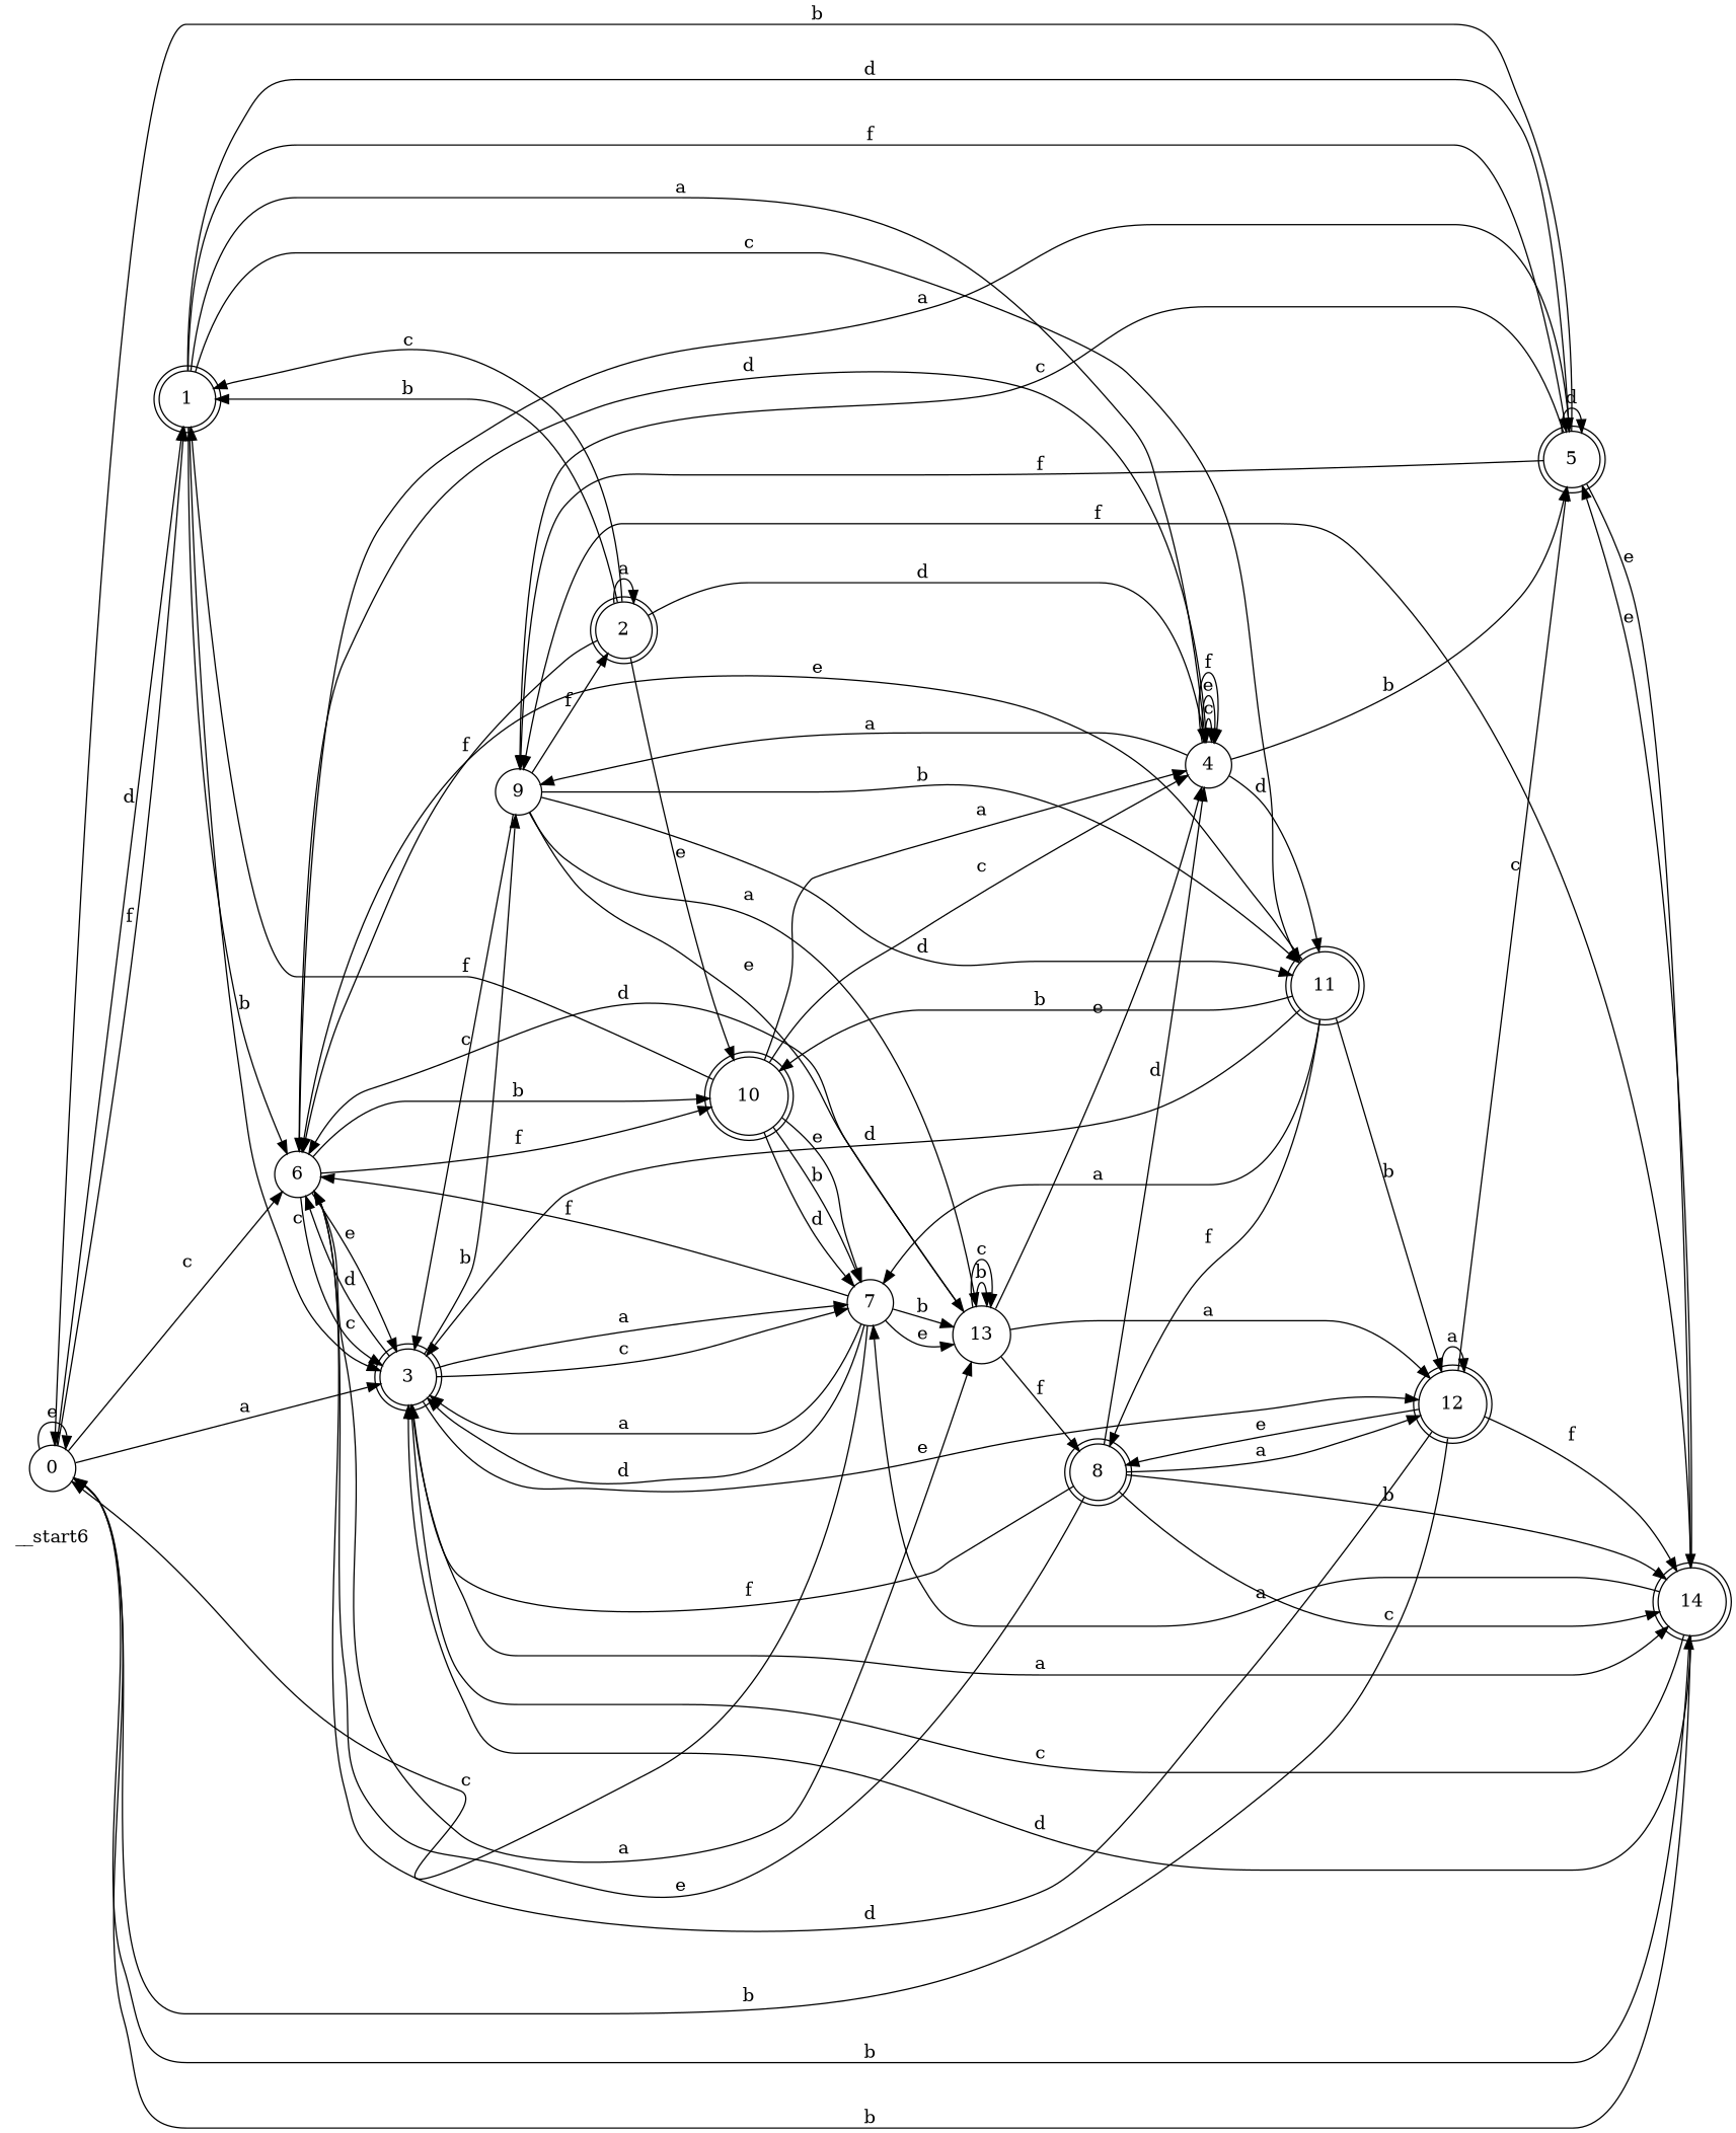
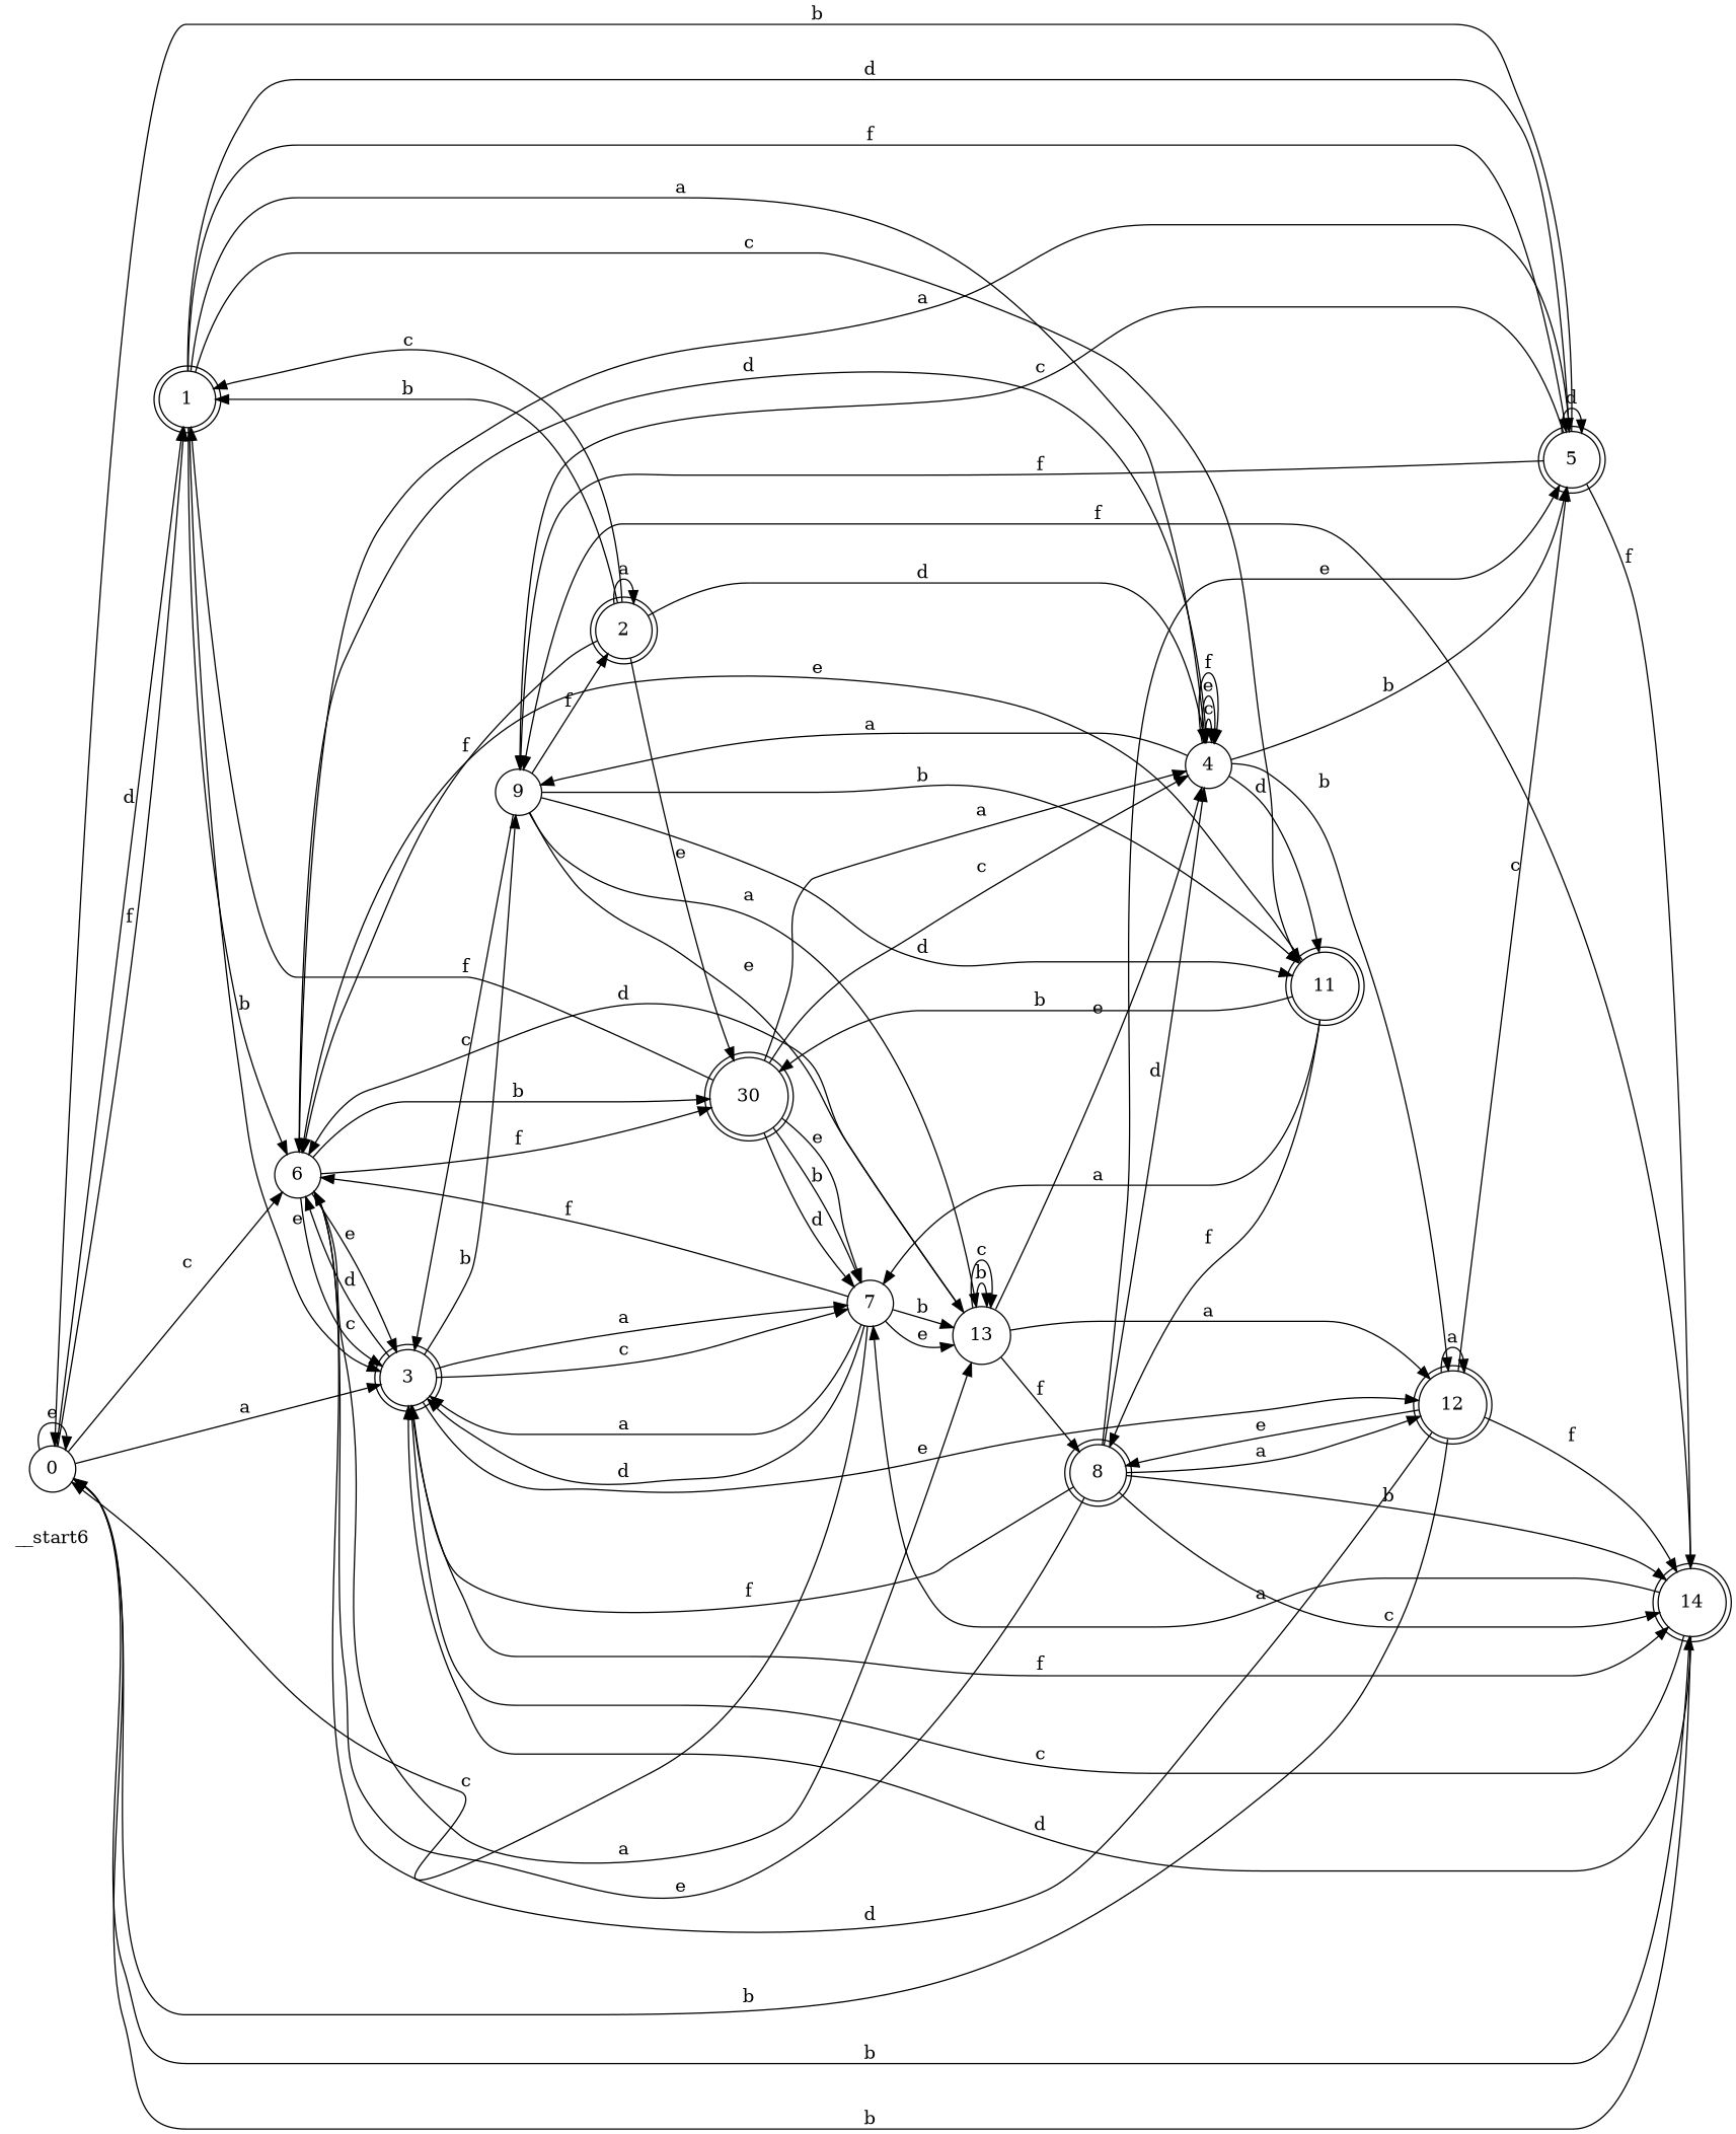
  digraph {
    rankdir=LR
    node [shape=doublecircle color=black fillcolor=white style="rounded,filled"]
    n1 [label=__start6 shape=none color="" fillcolor="" style=""]
    n2 [label=0 shape=circle style=filled]
    n3 [label=1]
    n4 [label=6 shape=circle style=filled]
    n5 [label=14]
    n6 [label=3]
    n7 [label=4 shape=circle style=filled]
    n8 [label=5]
    n9 [label=11]
-   n10 [label=10]
+   n10 [label=30]
    n11 [label=13 shape=circle style=filled]
    n12 [label=12]
    n13 [label=8]
    n14 [label=7 shape=circle style=filled]
    n15 [label=9 shape=circle style=filled]
    n16 [label=2]
    n2 -> n2 [label=e]
    n2 -> n3 [label=d]
    n2 -> n3 [label=f]
    n2 -> n4 [label=c]
    n2 -> n5 [label=b]
    n2 -> n6 [label=a]
    n3 -> n4 [label=b]
-   n3 -> n6 [label=c]
+   n3 -> n6 [label=e]
    n3 -> n7 [label=a]
    n3 -> n8 [label=d]
    n3 -> n8 [label=f]
    n3 -> n9 [label=c]
    n4 -> n6 [label=c]
    n4 -> n6 [label=e]
    n4 -> n7 [label=d]
    n4 -> n10 [label=b]
    n4 -> n10 [label=f]
    n4 -> n11 [label=a]
    n5 -> n2 [label=b]
    n5 -> n6 [label=c]
    n5 -> n6 [label=d]
-   n5 -> n8 [label=e]
+   n13 -> n8 [label=e]
    n5 -> n14 [label=a]
    n5 -> n15 [label=f]
    n6 -> n4 [label=d]
-   n6 -> n5 [label=a]
+   n6 -> n5 [label=f]
    n6 -> n12 [label=e]
    n6 -> n14 [label=a]
    n6 -> n14 [label=c]
    n6 -> n15 [label=b]
    n7 -> n7 [label=c]
    n7 -> n7 [label=e]
    n7 -> n7 [label=f]
    n7 -> n8 [label=b]
    n7 -> n9 [label=d]
    n7 -> n15 [label=a]
    n8 -> n2 [label=b]
    n8 -> n4 [label=a]
-   n8 -> n5 [label=e]
+   n8 -> n5 [label=f]
    n8 -> n8 [label=d]
    n8 -> n15 [label=c]
    n8 -> n15 [label=f]
    n9 -> n4 [label=e]
-   n9 -> n6 [label=d]
    n9 -> n10 [label=b]
-   n9 -> n12 [label=b]
+   n7 -> n12 [label=b]
    n9 -> n13 [label=f]
    n9 -> n14 [label=a]
    n10 -> n3 [label=f]
    n10 -> n7 [label=a]
    n10 -> n7 [label=c]
    n10 -> n14 [label=b]
    n10 -> n14 [label=d]
    n10 -> n14 [label=e]
    n11 -> n4 [label=d]
    n11 -> n7 [label=e]
    n11 -> n11 [label=b]
    n11 -> n11 [label=c]
    n11 -> n12 [label=a]
    n11 -> n13 [label=f]
    n12 -> n2 [label=b]
    n12 -> n4 [label=d]
    n12 -> n5 [label=f]
    n12 -> n8 [label=c]
    n12 -> n12 [label=a]
    n12 -> n13 [label=e]
    n13 -> n4 [label=e]
    n13 -> n5 [label=b]
    n13 -> n5 [label=c]
    n13 -> n6 [label=f]
    n13 -> n7 [label=d]
    n13 -> n12 [label=a]
    n14 -> n2 [label=c]
    n14 -> n4 [label=f]
    n14 -> n6 [label=a]
    n14 -> n6 [label=d]
    n14 -> n11 [label=b]
    n14 -> n11 [label=e]
    n15 -> n6 [label=c]
    n15 -> n9 [label=b]
    n15 -> n9 [label=d]
    n15 -> n11 [label=a]
    n15 -> n11 [label=e]
    n15 -> n16 [label=f]
    n16 -> n3 [label=b]
    n16 -> n3 [label=c]
    n16 -> n4 [label=f]
    n16 -> n7 [label=d]
    n16 -> n10 [label=e]
    n16 -> n16 [label=a]
  }
